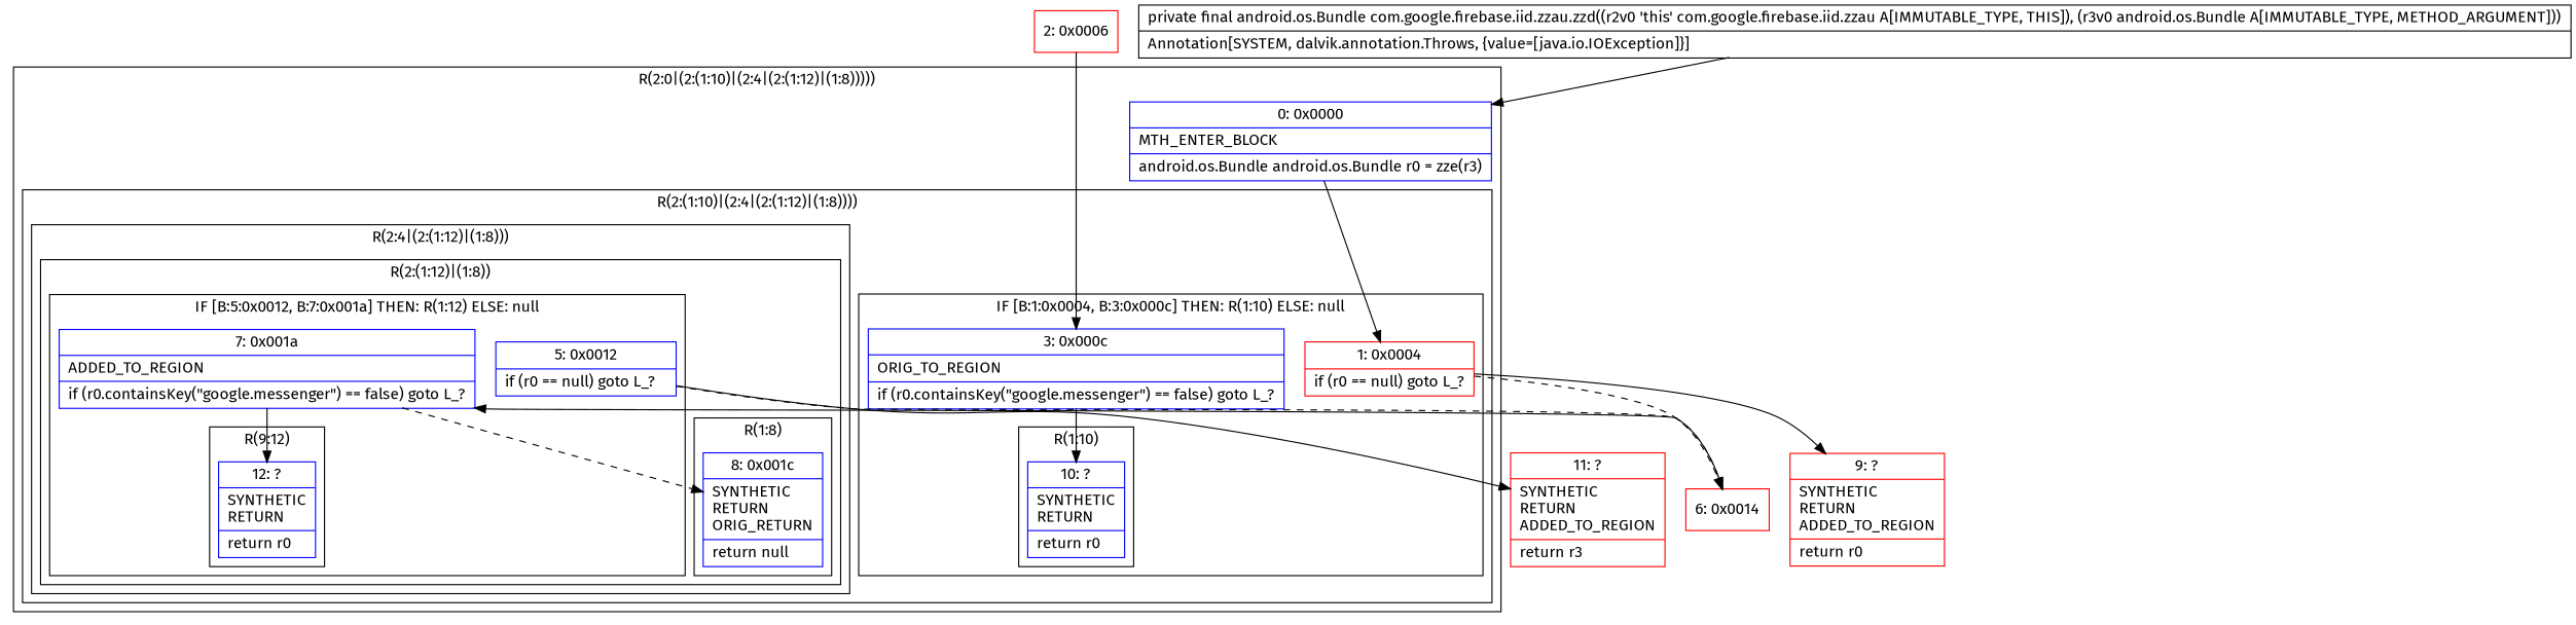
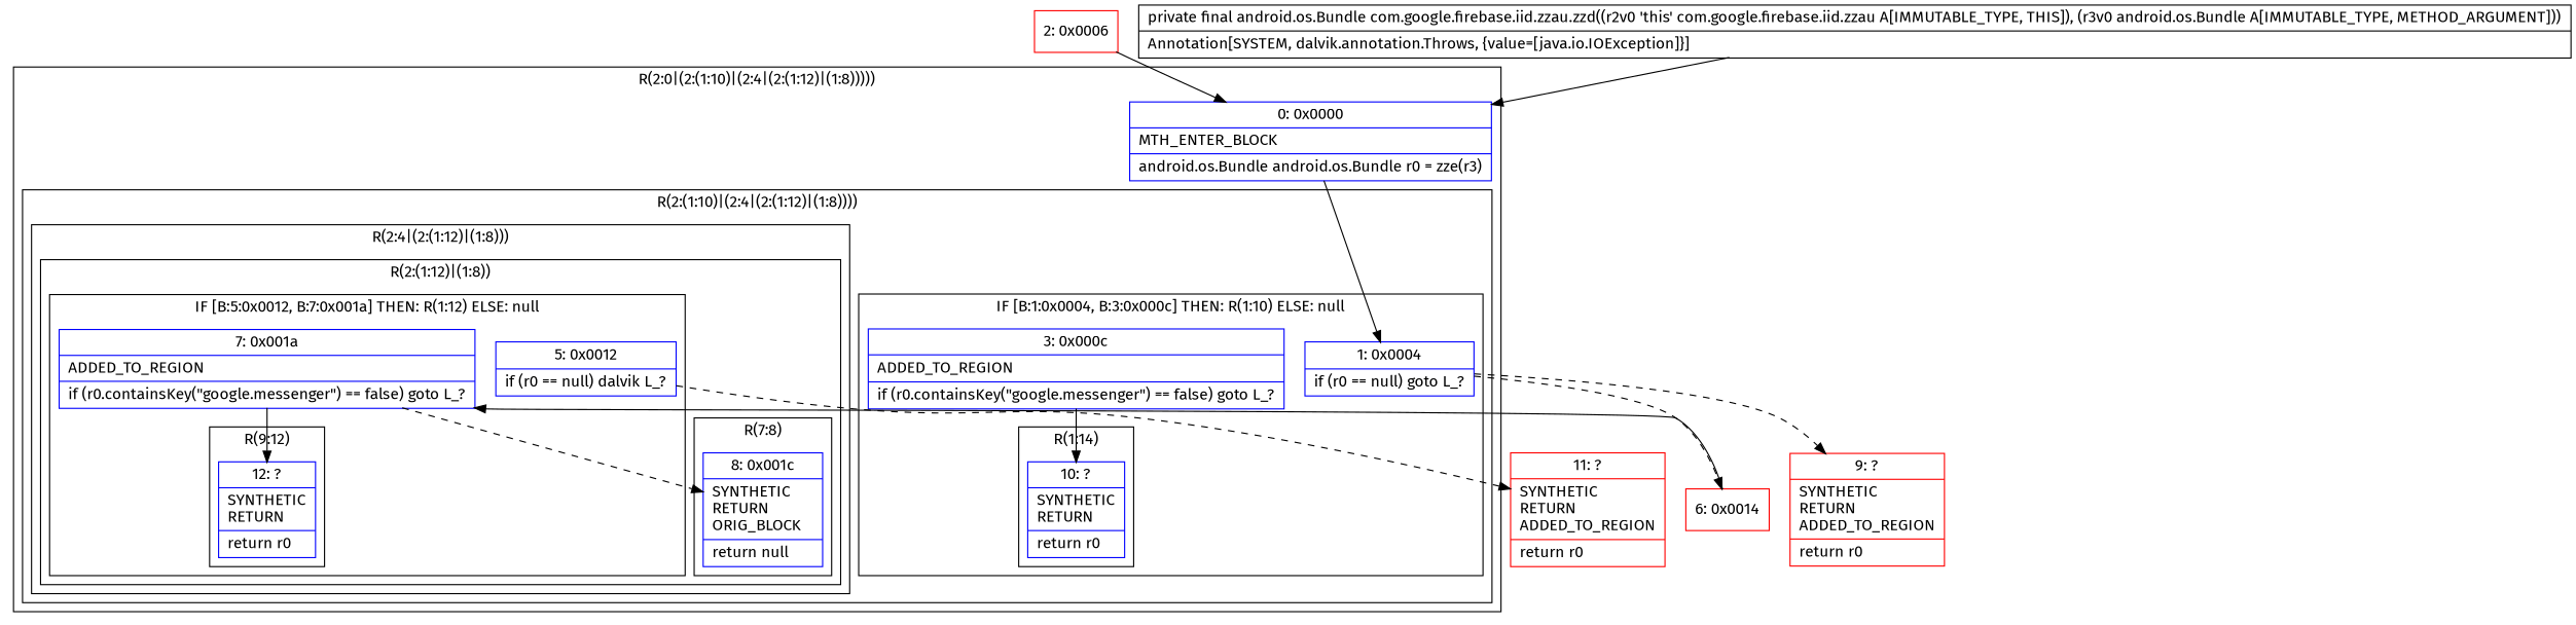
  digraph {
    fontname="Fira Sans"
    node [color=blue fontname="Fira Sans" shape=record]
    edge [fontname="Fira Sans"]
    n1 [label="{10\:\ ?|SYNTHETIC\lRETURN\l|return r0\l}"]
-   n2 [color=red label="{1\:\ 0x0004|if (r0 == null) goto L_?\l}"]
-   n3 [label="{3\:\ 0x000c|ORIG_TO_REGION\l|if (r0.containsKey(\"google.messenger\") == false) goto L_?\l}"]
+   n2 [label="{1\:\ 0x0004|if (r0 == null) goto L_?\l}"]
+   n3 [label="{3\:\ 0x000c|ADDED_TO_REGION\l|if (r0.containsKey(\"google.messenger\") == false) goto L_?\l}"]
    n4 [label="{12\:\ ?|SYNTHETIC\lRETURN\l|return r0\l}"]
-   n5 [label="{5\:\ 0x0012|if (r0 == null) goto L_?\l}"]
+   n5 [label="{5\:\ 0x0012|if (r0 == null) dalvik L_?\l}"]
    n6 [label="{7\:\ 0x001a|ADDED_TO_REGION\l|if (r0.containsKey(\"google.messenger\") == false) goto L_?\l}"]
-   n7 [label="{8\:\ 0x001c|SYNTHETIC\lRETURN\lORIG_RETURN\l|return null\l}"]
+   n7 [label="{8\:\ 0x001c|SYNTHETIC\lRETURN\lORIG_BLOCK\l|return null\l}"]
    n8 [label="{0\:\ 0x0000|MTH_ENTER_BLOCK\l|android.os.Bundle android.os.Bundle r0 = zze(r3)\l}"]
    n9 [color=red label="{9\:\ ?|SYNTHETIC\lRETURN\lADDED_TO_REGION\l|return r0\l}"]
    n10 [color=red label="{6\:\ 0x0014}"]
-   n11 [color=red label="{11\:\ ?|SYNTHETIC\lRETURN\lADDED_TO_REGION\l|return r3\l}"]
+   n11 [color=red label="{11\:\ ?|SYNTHETIC\lRETURN\lADDED_TO_REGION\l|return r0\l}"]
    n12 [color=red label="{2\:\ 0x0006}"]
    n13 [label="{private final android.os.Bundle com.google.firebase.iid.zzau.zzd((r2v0 'this' com.google.firebase.iid.zzau A[IMMUTABLE_TYPE, THIS]), (r3v0 android.os.Bundle A[IMMUTABLE_TYPE, METHOD_ARGUMENT]))  | Annotation[SYSTEM, dalvik.annotation.Throws, \{value=[java.io.IOException]\}]\l}" color=""]
    subgraph cluster_1 {
      label="R(2:0|(2:(1:10)|(2:4|(2:(1:12)|(1:8)))))"
      n8
      subgraph cluster_2 {
        label="R(2:(1:10)|(2:4|(2:(1:12)|(1:8))))"
        subgraph cluster_3 {
          label="IF [B:1:0x0004, B:3:0x000c] THEN: R(1:10) ELSE: null"
          n2
          n3
          subgraph cluster_4 {
-           label="R(1:10)"
+           label="R(1:14)"
            n1
          }
        }
        subgraph cluster_5 {
          label="R(2:4|(2:(1:12)|(1:8)))"
          subgraph cluster_6 {
            label="R(2:(1:12)|(1:8))"
            subgraph cluster_7 {
              label="IF [B:5:0x0012, B:7:0x001a] THEN: R(1:12) ELSE: null"
              n5
              n6
              subgraph cluster_8 {
                label="R(9:12)"
                n4
              }
            }
            subgraph cluster_9 {
-             label="R(1:8)"
+             label="R(7:8)"
              n7
            }
          }
        }
      }
    }
-   n2 -> n9
+   n2 -> n9 [style=dashed]
    n2 -> n10 [style=dashed]
    n3 -> n1
-   n5 -> n10 [style=dashed]
-   n5 -> n11
+   n5 -> n11 [style=dashed]
    n6 -> n4
    n6 -> n7 [style=dashed]
    n8 -> n2
    n10 -> n6
-   n12 -> n3
+   n12 -> n8
    n13 -> n8
  }
